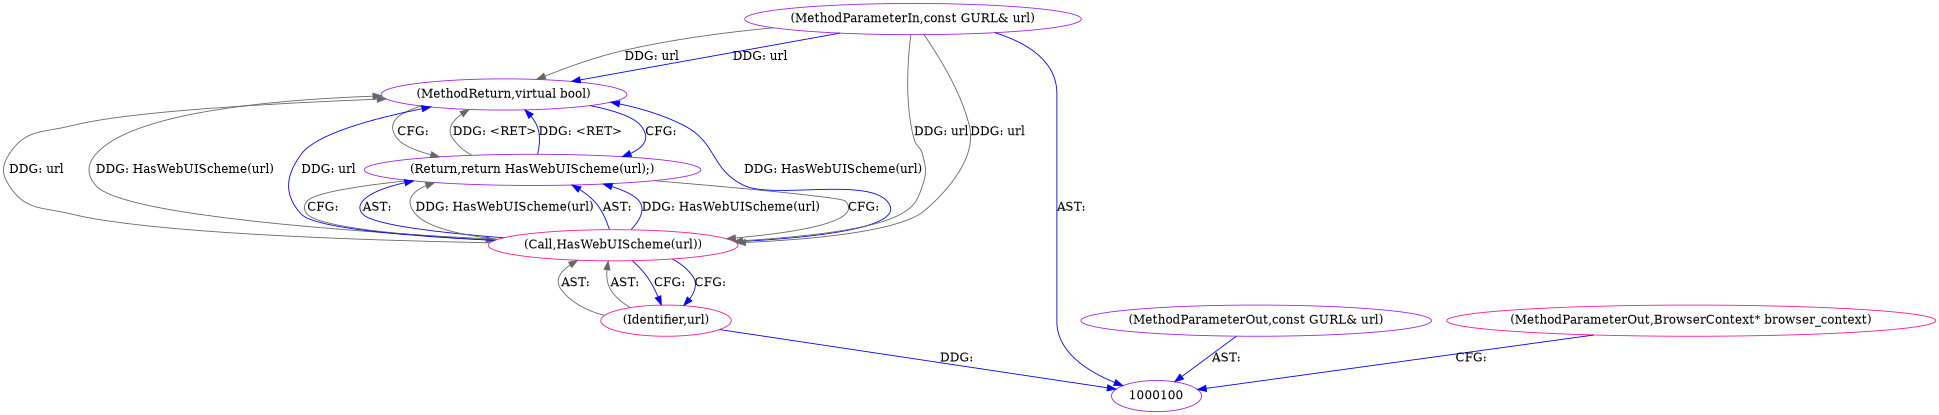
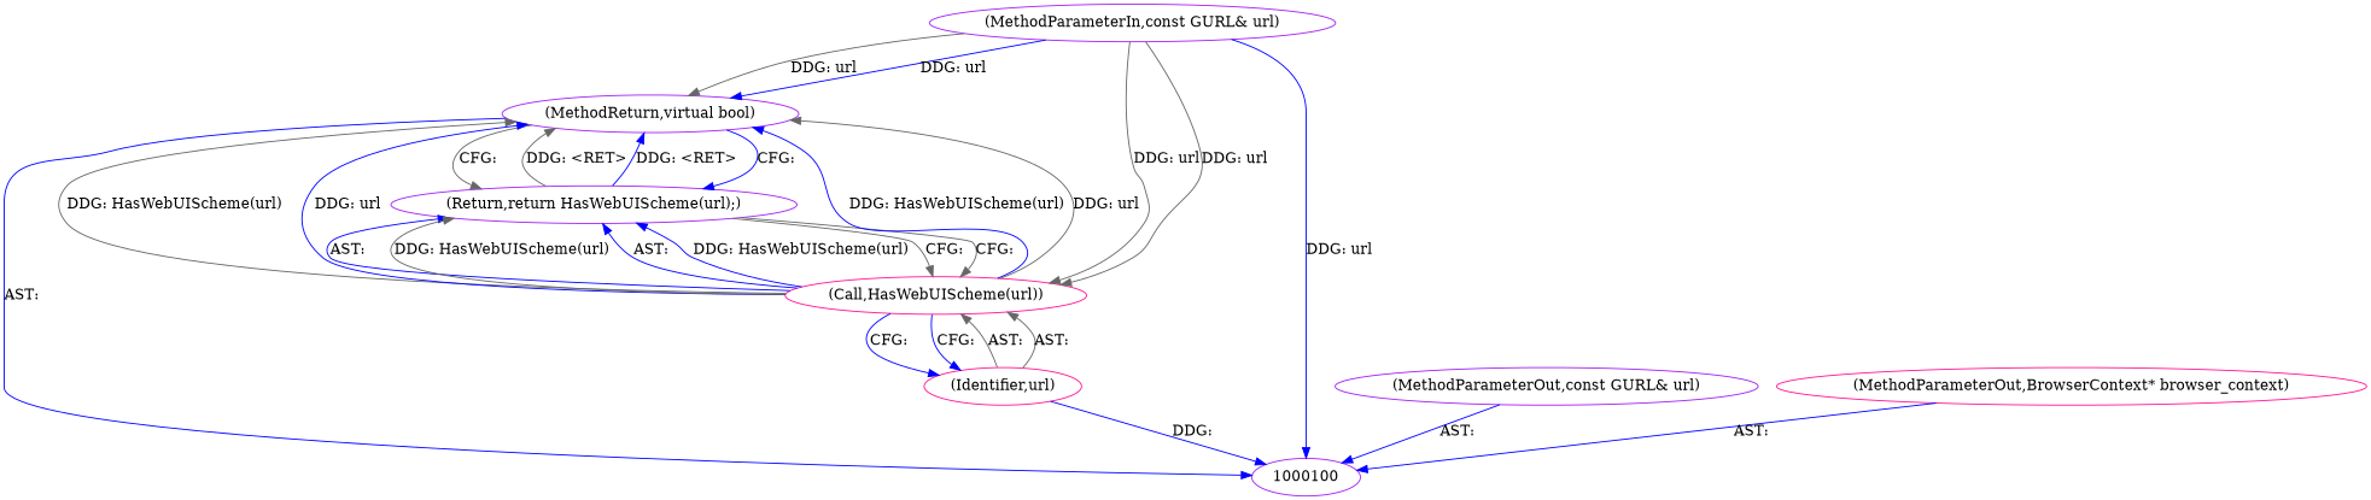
  digraph {
    node [color=purple]
    edge [color=blue]
    n1 [label="(MethodReturn,virtual bool)"]
    n2 [label="(Return,return HasWebUIScheme(url);)"]
    1000100
    n4 [color=deeppink label="(Call,HasWebUIScheme(url))"]
    n5 [label="(MethodParameterIn,const GURL& url)"]
    n6 [color=deeppink label="(Identifier,url)"]
    n7 [label="(MethodParameterOut,const GURL& url)"]
    n8 [color=deeppink label="(MethodParameterOut,BrowserContext* browser_context)"]
    n1 -> n2 [label="CFG: "]
    n1 -> n2 [color=gray40 label="CFG: "]
+   n1 -> 1000100 [label="AST: "]
    n2 -> n1 [color=gray40 label="DDG: <RET>"]
    n2 -> n1 [label="DDG: <RET>"]
    n2 -> n4 [color=gray40 label="CFG: "]
    n2 -> n4 [color=gray40 label="CFG: "]
    n4 -> n1 [label="DDG: HasWebUIScheme(url)"]
    n4 -> n1 [color=gray40 label="DDG: url"]
    n4 -> n1 [color=gray40 label="DDG: HasWebUIScheme(url)"]
    n4 -> n1 [label="DDG: url"]
    n4 -> n2 [label="AST: "]
    n4 -> n2 [color=gray40 label="DDG: HasWebUIScheme(url)"]
    n4 -> n2 [label="AST: "]
    n4 -> n2 [label="DDG: HasWebUIScheme(url)"]
    n4 -> n6 [label="CFG: "]
    n4 -> n6 [label="CFG: "]
    n5 -> n1 [label="DDG: url"]
    n5 -> n1 [color=gray40 label="DDG: url"]
-   n5 -> 1000100 [label="AST: "]
+   n5 -> 1000100 [label="DDG: url"]
    n5 -> n4 [color=gray40 label="DDG: url"]
    n5 -> n4 [color=gray40 label="DDG: url"]
    n6 -> 1000100 [label="DDG: "]
    n6 -> n4 [color=gray40 label="AST: "]
    n6 -> n4 [color=gray40 label="AST: "]
    n7 -> 1000100 [label="AST: "]
-   n8 -> 1000100 [label="CFG: "]
+   n8 -> 1000100 [label="AST: "]
  }
